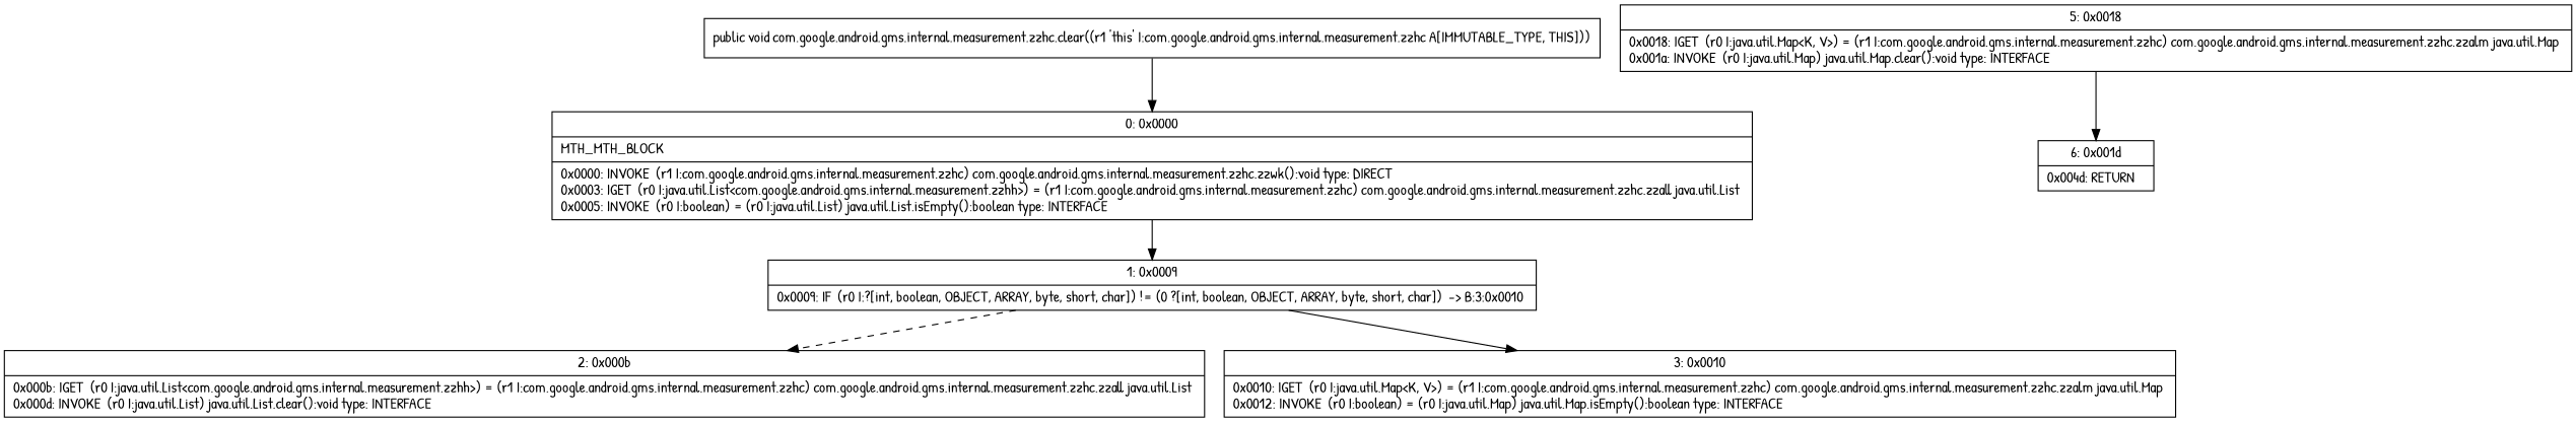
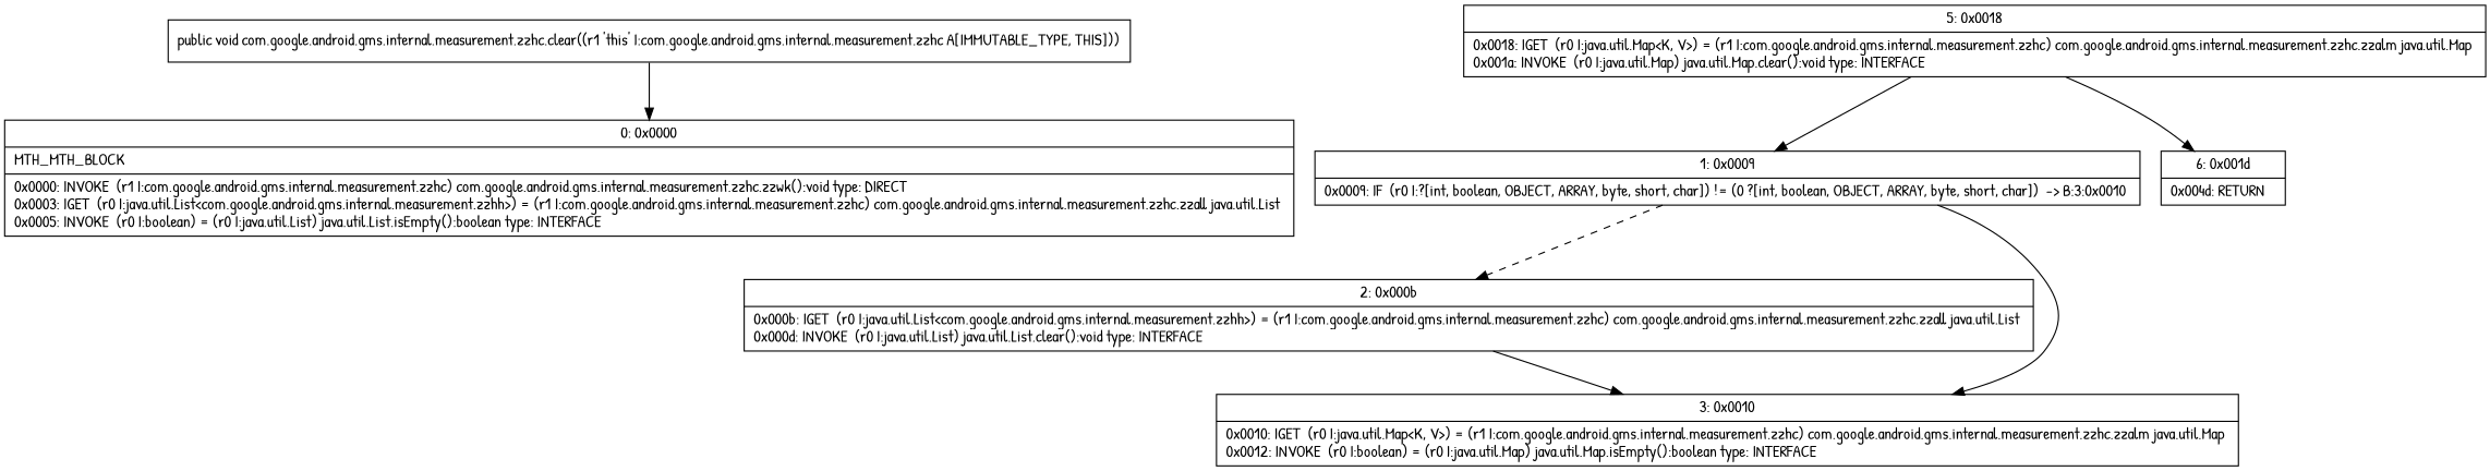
  digraph {
    fontname="Patrick Hand"
    node [fontname="Patrick Hand" shape=record]
    edge [fontname="Patrick Hand"]
    n1 [label="{0\:\ 0x0000|MTH_MTH_BLOCK\l|0x0000: INVOKE  (r1 I:com.google.android.gms.internal.measurement.zzhc) com.google.android.gms.internal.measurement.zzhc.zzwk():void type: DIRECT \l0x0003: IGET  (r0 I:java.util.List\<com.google.android.gms.internal.measurement.zzhh\>) = (r1 I:com.google.android.gms.internal.measurement.zzhc) com.google.android.gms.internal.measurement.zzhc.zzall java.util.List \l0x0005: INVOKE  (r0 I:boolean) = (r0 I:java.util.List) java.util.List.isEmpty():boolean type: INTERFACE \l}"]
    n2 [label="{1\:\ 0x0009|0x0009: IF  (r0 I:?[int, boolean, OBJECT, ARRAY, byte, short, char]) != (0 ?[int, boolean, OBJECT, ARRAY, byte, short, char])  \-\> B:3:0x0010 \l}"]
    n3 [label="{2\:\ 0x000b|0x000b: IGET  (r0 I:java.util.List\<com.google.android.gms.internal.measurement.zzhh\>) = (r1 I:com.google.android.gms.internal.measurement.zzhc) com.google.android.gms.internal.measurement.zzhc.zzall java.util.List \l0x000d: INVOKE  (r0 I:java.util.List) java.util.List.clear():void type: INTERFACE \l}"]
    n4 [label="{3\:\ 0x0010|0x0010: IGET  (r0 I:java.util.Map\<K, V\>) = (r1 I:com.google.android.gms.internal.measurement.zzhc) com.google.android.gms.internal.measurement.zzhc.zzalm java.util.Map \l0x0012: INVOKE  (r0 I:boolean) = (r0 I:java.util.Map) java.util.Map.isEmpty():boolean type: INTERFACE \l}"]
    n5 [label="{5\:\ 0x0018|0x0018: IGET  (r0 I:java.util.Map\<K, V\>) = (r1 I:com.google.android.gms.internal.measurement.zzhc) com.google.android.gms.internal.measurement.zzhc.zzalm java.util.Map \l0x001a: INVOKE  (r0 I:java.util.Map) java.util.Map.clear():void type: INTERFACE \l}"]
    n6 [label="{6\:\ 0x001d|0x004d: RETURN   \l}"]
    n7 [label="{public void com.google.android.gms.internal.measurement.zzhc.clear((r1 'this' I:com.google.android.gms.internal.measurement.zzhc A[IMMUTABLE_TYPE, THIS])) }"]
-   n1 -> n2
+   n5 -> n2
    n2 -> n3 [style=dashed]
    n2 -> n4
+   n3 -> n4
    n5 -> n6
    n7 -> n1
  }
